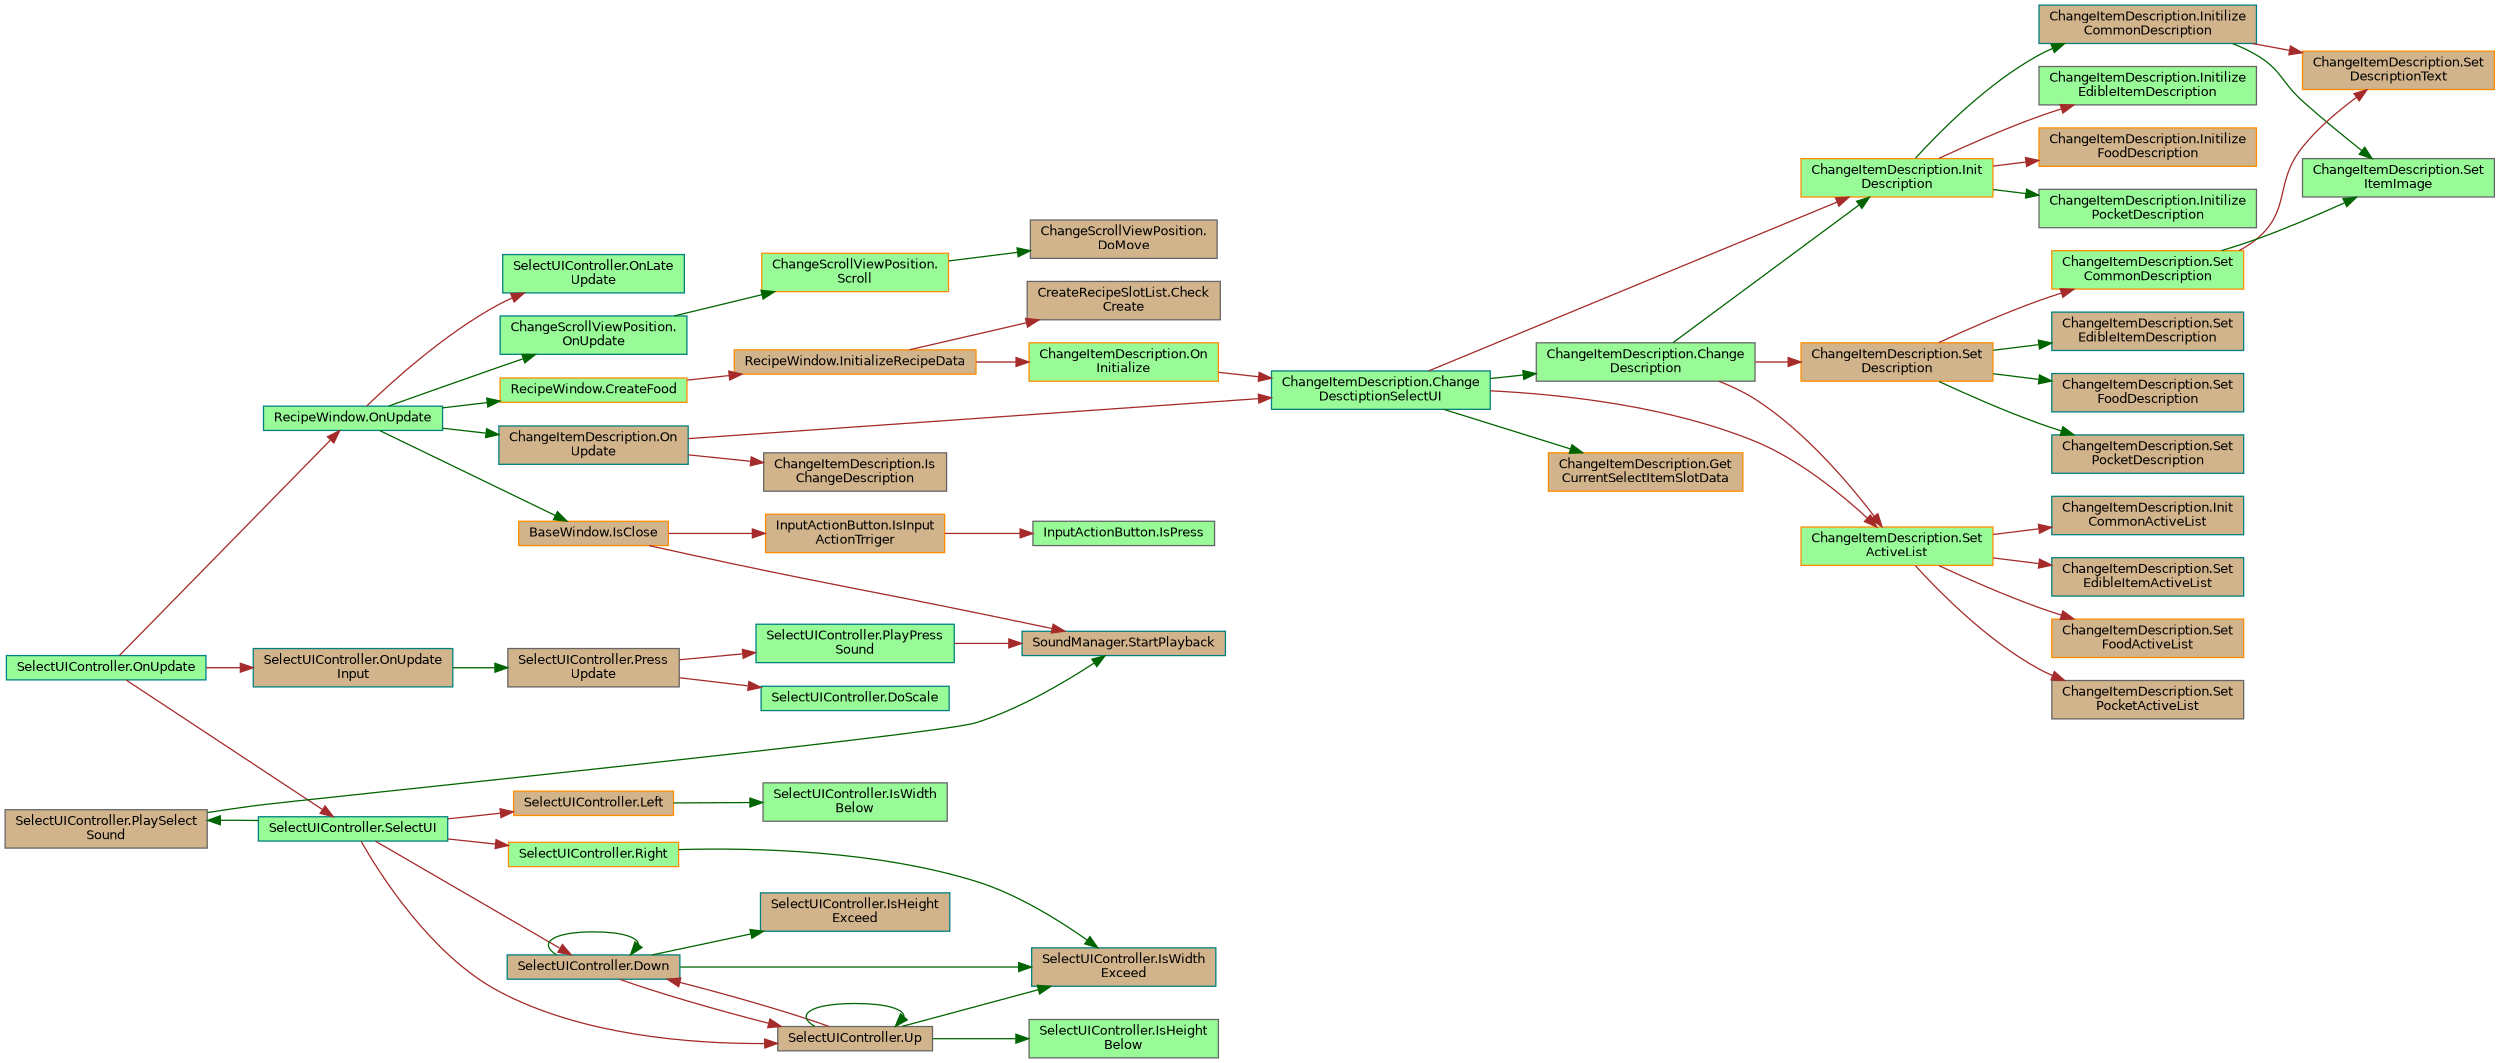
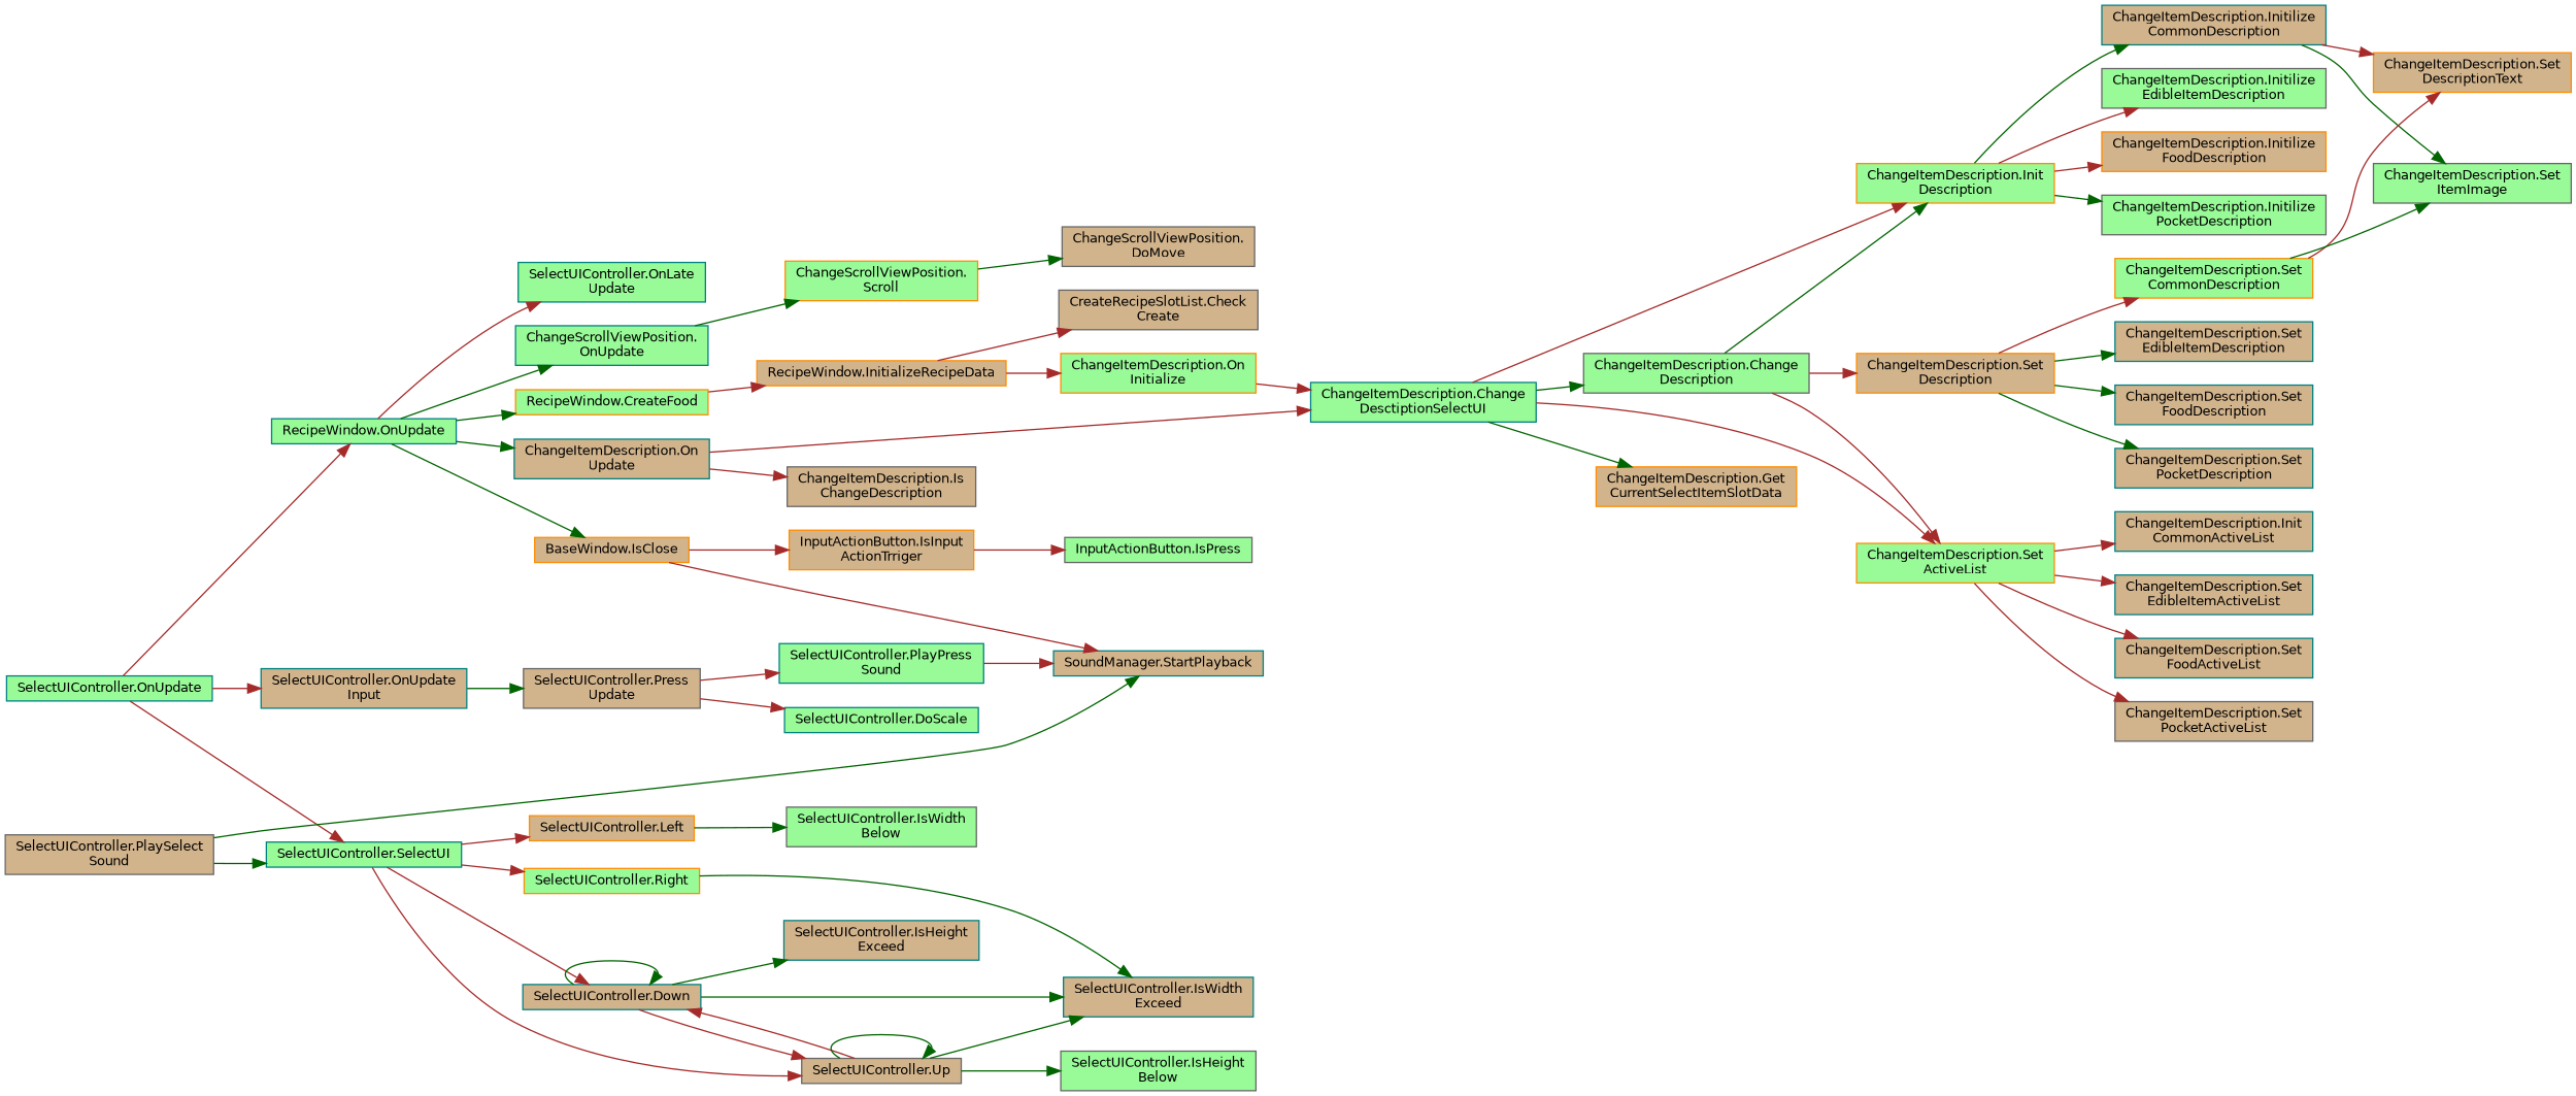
  digraph {
    rankdir=LR
    node [color=teal fillcolor=tan fontname=Helvetica fontsize=10 shape=box style=filled]
    edge [color=brown fontname=Helvetica fontsize=10 labelfontname=Helvetica labelfontsize=10 style=solid]
    n1 [fillcolor=palegreen fontcolor=black height=0.2 label="RecipeWindow.OnUpdate" width=0.4]
    n2 [color=darkorange fillcolor=palegreen height=0.2 label="RecipeWindow.CreateFood" width=0.4]
    n3 [color=darkorange height=0.2 label="BaseWindow.IsClose" width=0.4]
    n4 [fillcolor=palegreen height=0.2 label="SelectUIController.OnLate\lUpdate" width=0.4]
    n5 [height=0.2 label="ChangeItemDescription.On\lUpdate" width=0.4]
    n6 [fillcolor=palegreen height=0.2 label="ChangeScrollViewPosition.\lOnUpdate" width=0.4]
    n7 [color=darkorange height=0.2 label="RecipeWindow.InitializeRecipeData" width=0.4]
    n8 [color=darkorange height=0.2 label="InputActionButton.IsInput\lActionTrriger" width=0.4]
    n9 [height=0.2 label="SoundManager.StartPlayback" width=0.4]
    n10 [fillcolor=palegreen height=0.2 label="ChangeItemDescription.Change\lDesctiptionSelectUI" width=0.4]
    n11 [color=gray40 height=0.2 label="ChangeItemDescription.Is\lChangeDescription" width=0.4]
    n12 [color=darkorange fillcolor=palegreen height=0.2 label="ChangeScrollViewPosition.\lScroll" width=0.4]
    n13 [fillcolor=palegreen height=0.2 label="SelectUIController.OnUpdate" width=0.4]
    n14 [height=0.2 label="SelectUIController.OnUpdate\lInput" width=0.4]
    n15 [fillcolor=palegreen height=0.2 label="SelectUIController.SelectUI" width=0.4]
    n16 [color=gray40 height=0.2 label="CreateRecipeSlotList.Check\lCreate" width=0.4]
    n17 [color=darkorange fillcolor=palegreen height=0.2 label="ChangeItemDescription.On\lInitialize" width=0.4]
    n18 [color=gray40 fillcolor=palegreen height=0.2 label="ChangeItemDescription.Change\lDescription" width=0.4]
    n19 [color=darkorange fillcolor=palegreen height=0.2 label="ChangeItemDescription.Init\lDescription" width=0.4]
    n20 [color=darkorange fillcolor=palegreen height=0.2 label="ChangeItemDescription.Set\lActiveList" width=0.4]
    n21 [color=darkorange height=0.2 label="ChangeItemDescription.Get\lCurrentSelectItemSlotData" width=0.4]
    n22 [color=darkorange height=0.2 label="ChangeItemDescription.Set\lDescription" width=0.4]
    n23 [height=0.2 label="ChangeItemDescription.Initilize\lCommonDescription" width=0.4]
    n24 [color=gray40 fillcolor=palegreen height=0.2 label="ChangeItemDescription.Initilize\lEdibleItemDescription" width=0.4]
    n25 [color=darkorange height=0.2 label="ChangeItemDescription.Initilize\lFoodDescription" width=0.4]
    n26 [color=gray40 fillcolor=palegreen height=0.2 label="ChangeItemDescription.Initilize\lPocketDescription" width=0.4]
    n27 [height=0.2 label="ChangeItemDescription.Init\lCommonActiveList" width=0.4]
    n28 [height=0.2 label="ChangeItemDescription.Set\lEdibleItemActiveList" width=0.4]
-   n29 [color=darkorange height=0.2 label="ChangeItemDescription.Set\lFoodActiveList" width=0.4]
+   n29 [height=0.2 label="ChangeItemDescription.Set\lFoodActiveList" width=0.4]
    n30 [color=gray40 height=0.2 label="ChangeItemDescription.Set\lPocketActiveList" width=0.4]
    n31 [color=darkorange fillcolor=palegreen height=0.2 label="ChangeItemDescription.Set\lCommonDescription" width=0.4]
    n32 [height=0.2 label="ChangeItemDescription.Set\lEdibleItemDescription" width=0.4]
    n33 [height=0.2 label="ChangeItemDescription.Set\lFoodDescription" width=0.4]
    n34 [height=0.2 label="ChangeItemDescription.Set\lPocketDescription" width=0.4]
    n35 [color=darkorange height=0.2 label="ChangeItemDescription.Set\lDescriptionText" width=0.4]
    n36 [color=gray40 fillcolor=palegreen height=0.2 label="ChangeItemDescription.Set\lItemImage" width=0.4]
    n37 [color=gray40 fillcolor=palegreen height=0.2 label="InputActionButton.IsPress" width=0.4]
    n38 [color=gray40 height=0.2 label="ChangeScrollViewPosition.\lDoMove" width=0.4]
    n39 [color=gray40 height=0.2 label="SelectUIController.Press\lUpdate" width=0.4]
    n40 [height=0.2 label="SelectUIController.Down" width=0.4]
    n41 [color=gray40 height=0.2 label="SelectUIController.Up" width=0.4]
    n42 [color=darkorange height=0.2 label="SelectUIController.Left" width=0.4]
    n43 [color=gray40 height=0.2 label="SelectUIController.PlaySelect\lSound" width=0.4]
    n44 [color=darkorange fillcolor=palegreen height=0.2 label="SelectUIController.Right" width=0.4]
    n45 [fillcolor=palegreen height=0.2 label="SelectUIController.DoScale" width=0.4]
    n46 [fillcolor=palegreen height=0.2 label="SelectUIController.PlayPress\lSound" width=0.4]
    n47 [height=0.2 label="SelectUIController.IsHeight\lExceed" width=0.4]
    n48 [height=0.2 label="SelectUIController.IsWidth\lExceed" width=0.4]
    n49 [color=gray40 fillcolor=palegreen height=0.2 label="SelectUIController.IsHeight\lBelow" width=0.4]
    n50 [color=gray40 fillcolor=palegreen height=0.2 label="SelectUIController.IsWidth\lBelow" width=0.4]
    n1 -> n2 [color=darkgreen]
    n1 -> n3 [color=darkgreen]
    n1 -> n4
    n1 -> n5 [color=darkgreen]
    n1 -> n6 [color=darkgreen]
    n2 -> n7
    n3 -> n8
    n3 -> n9
    n5 -> n10
    n5 -> n11
    n6 -> n12 [color=darkgreen]
    n7 -> n16
    n7 -> n17
    n8 -> n37
    n10 -> n18 [color=darkgreen]
    n10 -> n19
    n10 -> n20
    n10 -> n21 [color=darkgreen]
    n12 -> n38 [color=darkgreen]
    n13 -> n1
    n13 -> n14
    n13 -> n15
    n14 -> n39 [color=darkgreen]
    n15 -> n40
    n15 -> n41
    n15 -> n42
-   n15 -> n43 [color=darkgreen]
+   n43 -> n15 [color=darkgreen]
    n15 -> n44
    n17 -> n10
    n18 -> n19 [color=darkgreen]
    n18 -> n20
    n18 -> n22
    n19 -> n23 [color=darkgreen]
    n19 -> n24
    n19 -> n25
    n19 -> n26 [color=darkgreen]
    n20 -> n27
    n20 -> n28
    n20 -> n29
    n20 -> n30
    n22 -> n31
    n22 -> n32 [color=darkgreen]
    n22 -> n33 [color=darkgreen]
    n22 -> n34 [color=darkgreen]
    n23 -> n35
    n23 -> n36 [color=darkgreen]
    n31 -> n35
    n31 -> n36 [color=darkgreen]
    n39 -> n45
    n39 -> n46
    n40 -> n40 [color=darkgreen]
    n40 -> n41
    n40 -> n47 [color=darkgreen]
    n40 -> n48 [color=darkgreen]
    n41 -> n40
    n41 -> n41 [color=darkgreen]
    n41 -> n48 [color=darkgreen]
    n41 -> n49 [color=darkgreen]
    n42 -> n50 [color=darkgreen]
    n43 -> n9 [color=darkgreen]
    n44 -> n48 [color=darkgreen]
    n46 -> n9
  }
